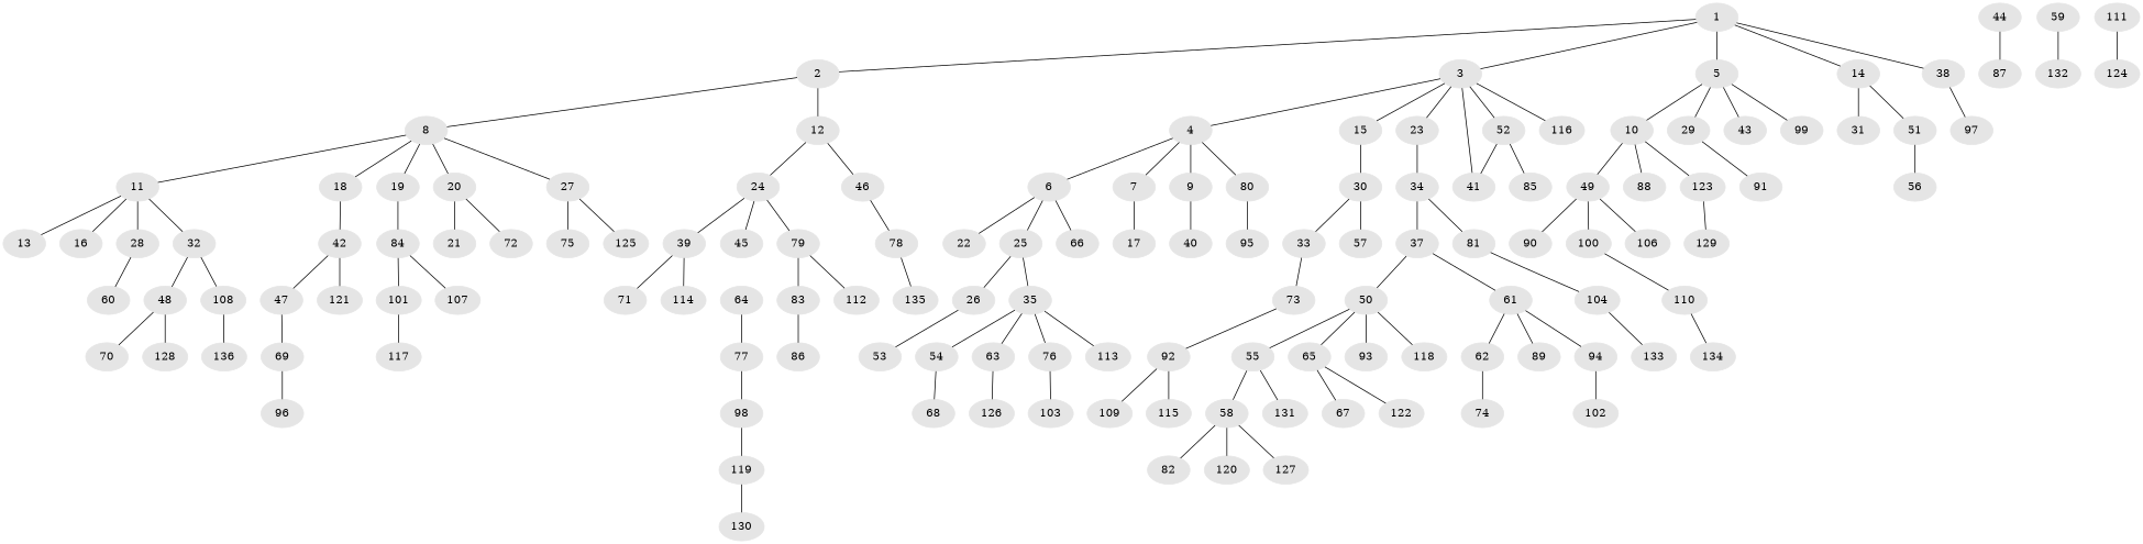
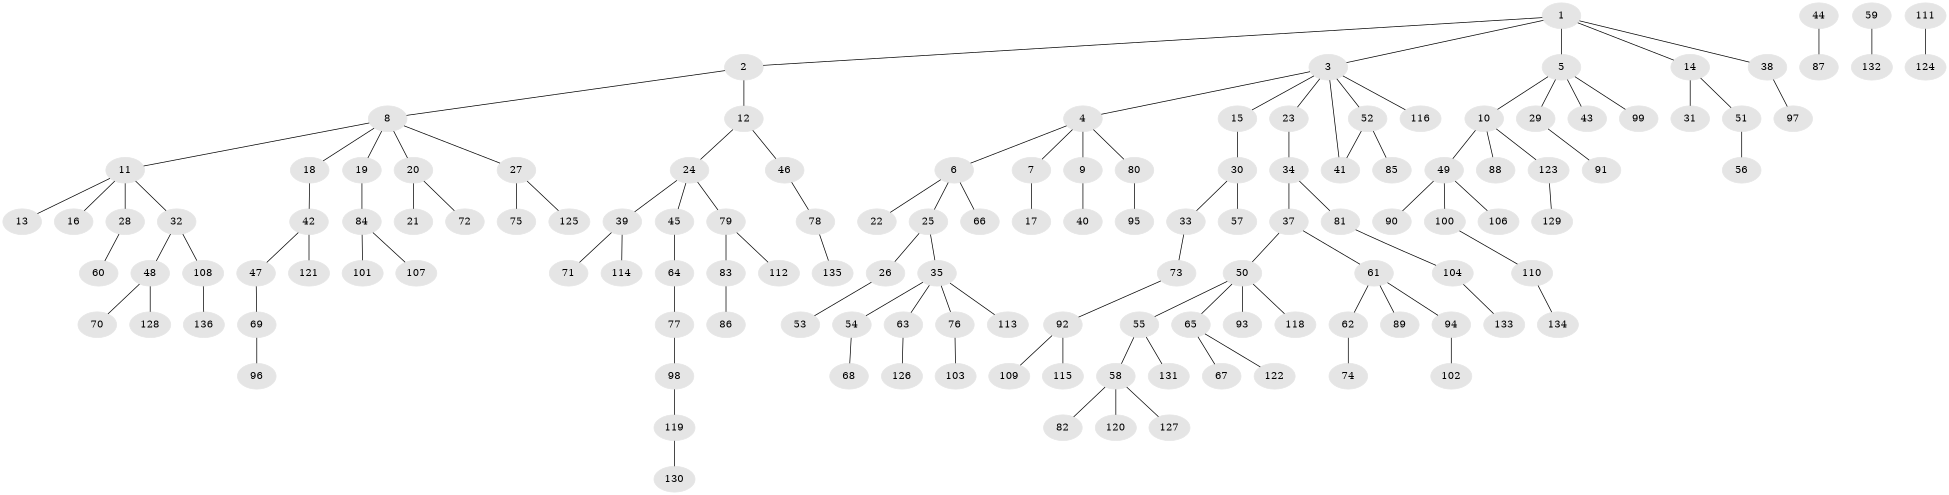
  graph {
    node [color=gray90 style=filled]
    1
    2
    3
    5
    14
    38
    8
    12
    4
    15
    23
    41
    52
    116
    10
    29
    43
    99
    31
    51
    97
    11
    18
    19
    20
    27
    24
    46
    6
    7
    9
    80
    30
    34
    85
    22
    25
    66
    17
    40
    95
    49
    88
    123
    91
    26
    35
    13
    16
    28
    32
    42
    84
    21
    72
    75
    125
    90
    100
    106
    129
    60
    48
    108
    39
    45
    79
    78
    56
    33
    57
    47
    121
    101
    107
    37
    81
    71
    114
    64
    83
    112
    53
    54
    63
    76
    113
    73
    70
    128
    136
    92
    50
    61
    104
    68
    126
    103
    44
    87
    59
    132
    55
    65
    93
    118
    62
    89
    94
    69
    77
    135
    96
    110
    58
    131
    67
    122
    111
    124
    82
    120
    127
    74
    102
    98
    109
    115
    119
    86
    133
-   117
    130
    134
    1 -- 2
    1 -- 3
    1 -- 5
    1 -- 14
    1 -- 38
    2 -- 8
    2 -- 12
    3 -- 4
    3 -- 15
    3 -- 23
    3 -- 41
    3 -- 52
    3 -- 116
    5 -- 10
    5 -- 29
    5 -- 43
    5 -- 99
    14 -- 31
    14 -- 51
    38 -- 97
    8 -- 11
    8 -- 18
    8 -- 19
    8 -- 20
    8 -- 27
    12 -- 24
    12 -- 46
    4 -- 6
    4 -- 7
    4 -- 9
    4 -- 80
    15 -- 30
    23 -- 34
    52 -- 41
    52 -- 85
    10 -- 49
    10 -- 88
    10 -- 123
    29 -- 91
    51 -- 56
    11 -- 13
    11 -- 16
    11 -- 28
    11 -- 32
    18 -- 42
    19 -- 84
    20 -- 21
    20 -- 72
    27 -- 75
    27 -- 125
    24 -- 39
    24 -- 45
    24 -- 79
    46 -- 78
    6 -- 22
    6 -- 25
    6 -- 66
    7 -- 17
    9 -- 40
    80 -- 95
    30 -- 33
    30 -- 57
    34 -- 37
    34 -- 81
    25 -- 26
    25 -- 35
    49 -- 90
    49 -- 100
    49 -- 106
    123 -- 129
    26 -- 53
    35 -- 54
    35 -- 63
    35 -- 76
    35 -- 113
    28 -- 60
    32 -- 48
    32 -- 108
    42 -- 47
    42 -- 121
    84 -- 101
    84 -- 107
    100 -- 110
    48 -- 70
    48 -- 128
    108 -- 136
    39 -- 71
    39 -- 114
+   45 -- 64
    79 -- 83
    79 -- 112
    78 -- 135
    33 -- 73
    47 -- 69
-   101 -- 117
    37 -- 50
    37 -- 61
    81 -- 104
    64 -- 77
    83 -- 86
    54 -- 68
    63 -- 126
    76 -- 103
    73 -- 92
    92 -- 109
    92 -- 115
    50 -- 55
    50 -- 65
    50 -- 93
    50 -- 118
    61 -- 62
    61 -- 89
    61 -- 94
    104 -- 133
    44 -- 87
    59 -- 132
    55 -- 58
    55 -- 131
    65 -- 67
    65 -- 122
    62 -- 74
    94 -- 102
    69 -- 96
    77 -- 98
    110 -- 134
    58 -- 82
    58 -- 120
    58 -- 127
    111 -- 124
    98 -- 119
    119 -- 130
  }
